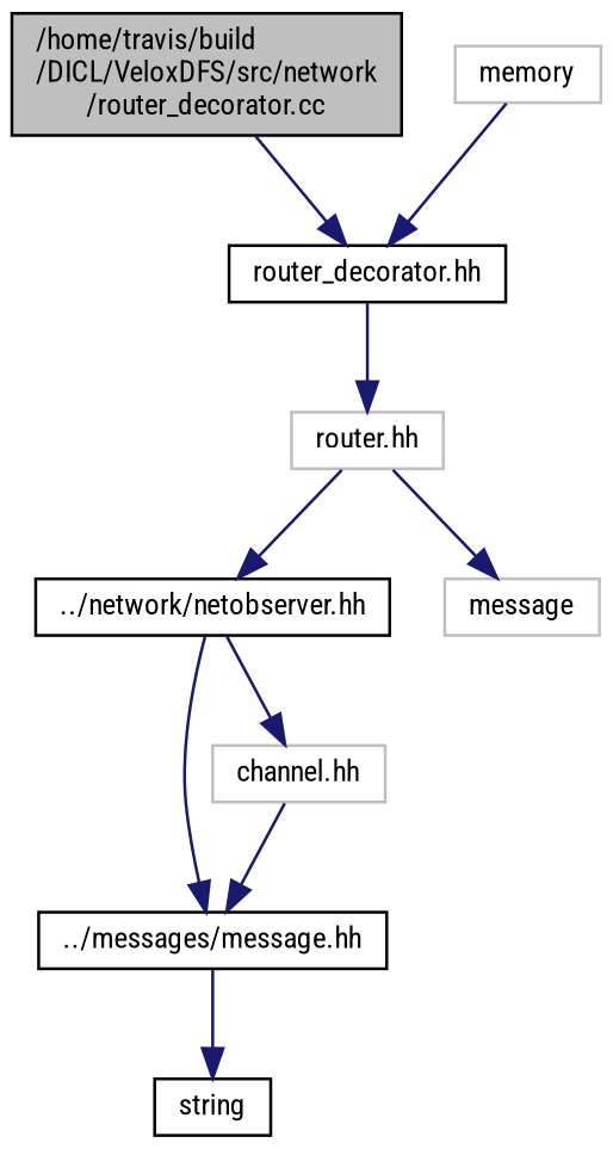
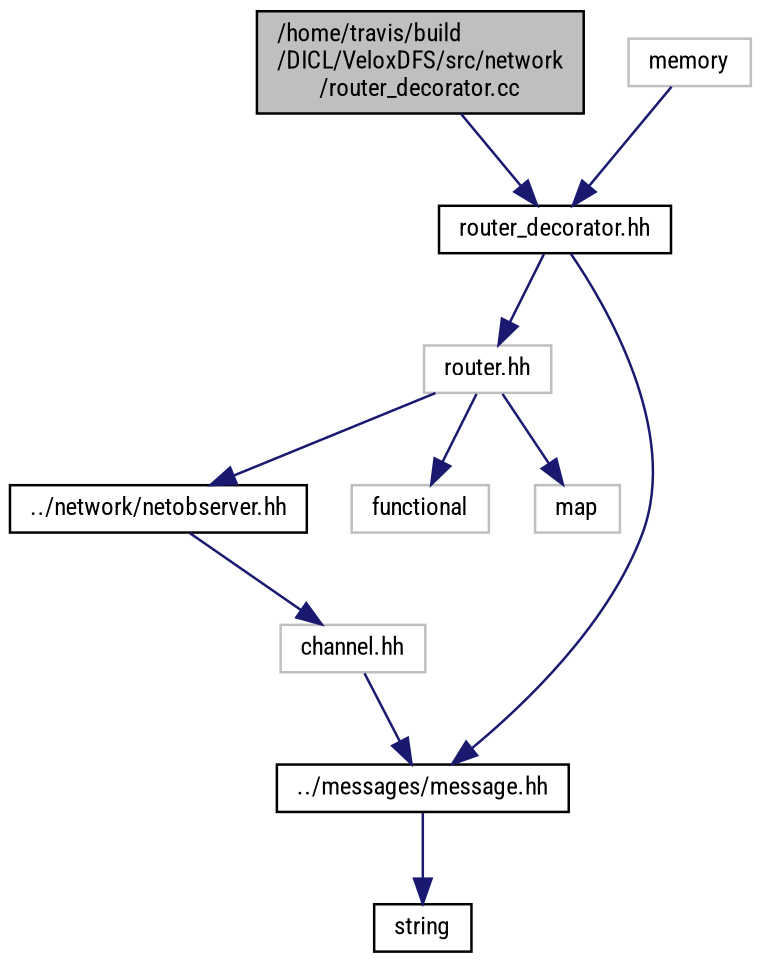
  digraph {
    fontname="Roboto Condensed"
    node [color=black fillcolor=white fontname="Roboto Condensed" fontsize=10 shape=record style=filled]
    edge [color=midnightblue fontname="Roboto Condensed" fontsize=10 labelfontname=Helvetica labelfontsize=10 style=solid]
    n1 [fillcolor=grey75 fontcolor=black height=0.2 label="/home/travis/build\l/DICL/VeloxDFS/src/network\l/router_decorator.cc" width=0.4]
    n2 [height=0.2 label="router_decorator.hh" width=0.4]
    n3 [color=grey75 height=0.2 label="router.hh" width=0.4]
    n4 [height=0.2 label="../network/netobserver.hh" width=0.4]
-   n6 [color=grey75 height=0.2 label=message width=0.4]
+   n5 [color=grey75 height=0.2 label=functional width=0.4]
+   n6 [color=grey75 height=0.2 label=map width=0.4]
    n7 [color=grey75 height=0.2 label=memory width=0.4]
    n8 [height=0.2 label="../messages/message.hh" width=0.4]
    n9 [color=grey75 height=0.2 label="channel.hh" width=0.4]
    n10 [height=0.2 label=string width=0.4]
    n1 -> n2
    n2 -> n3
    n3 -> n4
+   n3 -> n5
    n3 -> n6
-   n4 -> n8
+   n2 -> n8
    n4 -> n9
    n7 -> n2
    n8 -> n10
    n9 -> n8
  }
